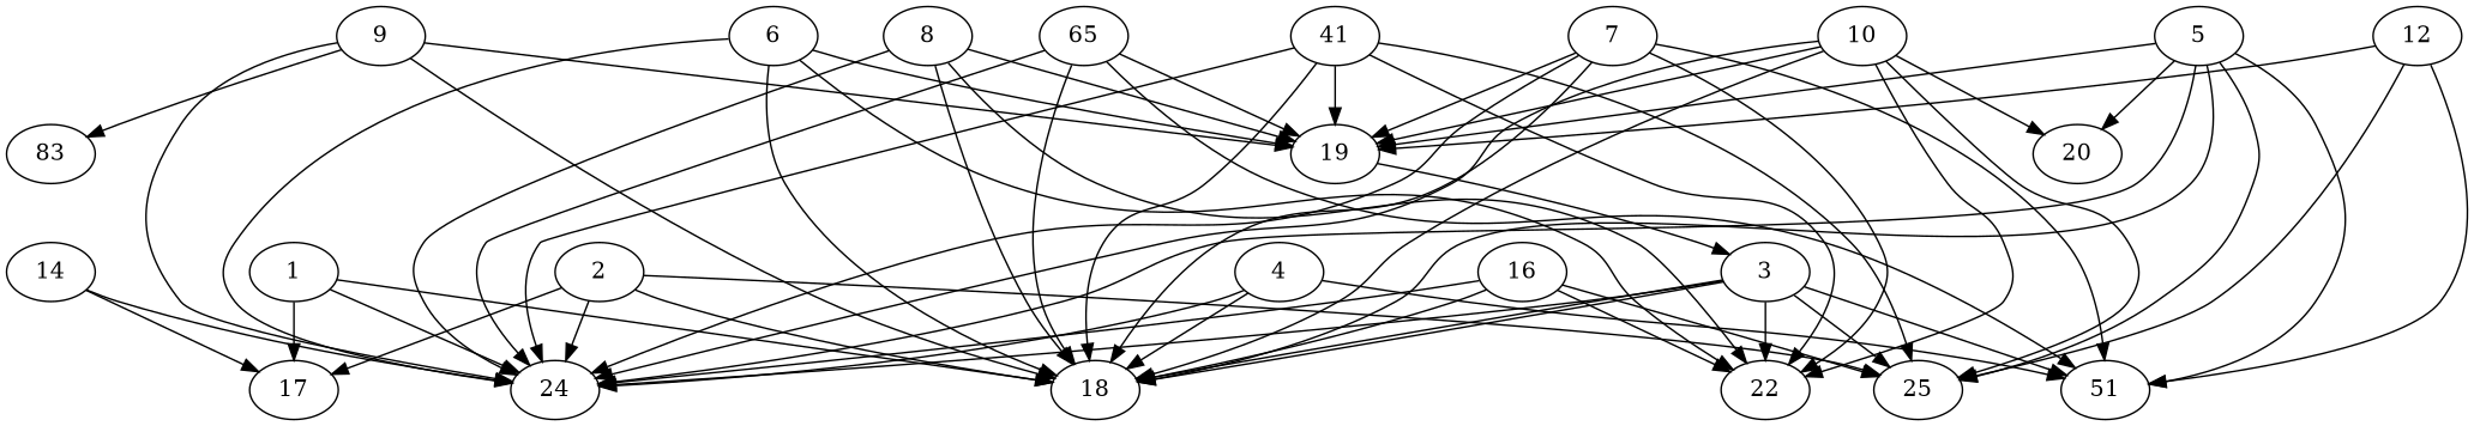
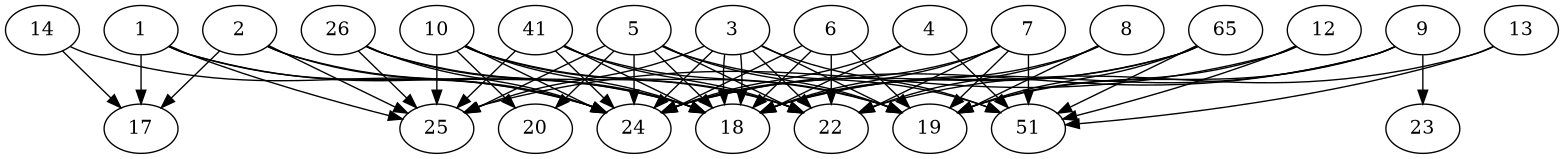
  digraph {
    node [alpha=0.12]
    1 [expect_size=47797248]
    17 [alpha=0.06 expect_size=7330816]
    18 [expect_size=34222080]
    24 [alpha=0.03 expect_size=22611968]
    25 [alpha=0.15 expect_size=30635008]
    2 [alpha=0.01 expect_size=32841728]
    3 [expect_size=50378752]
    19 [alpha=0.05 expect_size=40809472]
    n9 [alpha=0.03 expect_size=32532480 label=51]
    22 [alpha=0.02 expect_size=6972416]
    4 [alpha=0.19 expect_size=11075584]
    5 [alpha=0.10 expect_size=30323712]
    20 [alpha=0.15 expect_size=26650624]
    6 [alpha=0.07 expect_size=40830976]
    7 [alpha=0.11 expect_size=37442560]
    8 [alpha=0.03 expect_size=19545088]
    9 [alpha=0.14 expect_size=34489344]
-   23 [alpha=0.01 expect_size=17254400 label=83]
+   23 [alpha=0.01 expect_size=17254400]
    10 [alpha=0.02 expect_size=43242496]
    n20 [alpha=0.09 expect_size=51744768 label=41]
    12 [alpha=0.04 expect_size=33755136]
+   13 [alpha=0.02 expect_size=36633600]
    14 [alpha=0.03 expect_size=16894976]
    n24 [expect_size=15714304 label=65]
-   16 [alpha=0.18 expect_size=38255616]
+   16 [alpha=0.18 expect_size=38255616 label=26]
    1 -> 17
    1 -> 18
    1 -> 24
+   1 -> 25
    2 -> 17
    2 -> 18
    2 -> 24
    2 -> 25
    3 -> 18
    3 -> 18
    3 -> 24
    3 -> 25
-   19 -> 3
+   3 -> 19
    3 -> n9
    3 -> 22
    4 -> 18
    4 -> 24
    4 -> n9
    5 -> 18
    5 -> 24
    5 -> 25
    5 -> 19
    5 -> n9
+   5 -> 22
    5 -> 20
    6 -> 18
    6 -> 24
    6 -> 19
    6 -> 22
    7 -> 18
    7 -> 24
    7 -> 19
    7 -> n9
    7 -> 22
    8 -> 18
-   8 -> 24
    8 -> 19
    8 -> 22
    9 -> 18
    9 -> 24
    9 -> 19
    9 -> 23
    10 -> 18
    10 -> 24
    10 -> 25
    10 -> 19
    10 -> 22
    10 -> 20
    n20 -> 18
    n20 -> 24
    n20 -> 25
    n20 -> 19
    n20 -> 22
    12 -> 25
    12 -> 19
    12 -> n9
+   13 -> n9
+   13 -> 22
    14 -> 17
    14 -> 24
    n24 -> 18
    n24 -> 24
    n24 -> 19
    n24 -> n9
    16 -> 18
    16 -> 24
    16 -> 25
    16 -> 22
  }
